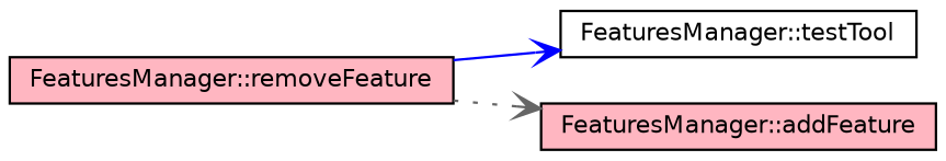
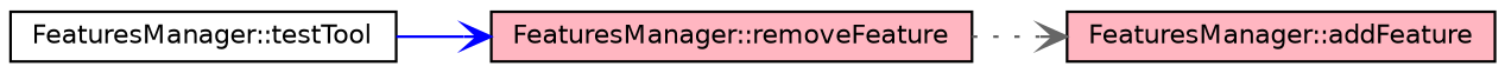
  digraph {
    rankdir=LR
    node [color=black fillcolor=lightpink fontname=Helvetica fontsize=10 shape=record style=filled]
    edge [arrowhead=vee fontname=Helvetica fontsize=10 labelfontname=Helvetica labelfontsize=10]
    n1 [fillcolor=white fontcolor=black height=0.2 label="FeaturesManager::testTool" width=0.4]
    n2 [height=0.2 label="FeaturesManager::removeFeature" width=0.4]
    n3 [height=0.2 label="FeaturesManager::addFeature" width=0.4]
-   n2 -> n1 [color=blue style=solid]
+   n1 -> n2 [color=blue style=solid]
    n2 -> n3 [color=gray40 style=dotted]
  }
